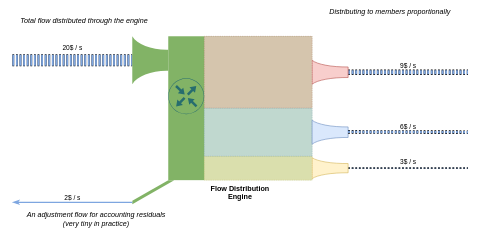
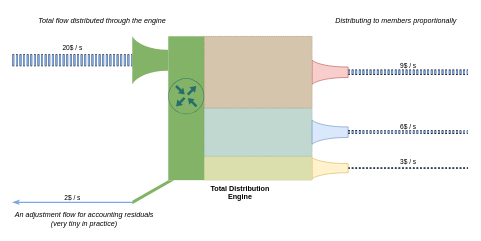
  <mxCell id="0" value="" />
  <mxCell id="1" parent="0" />
  <mxCell id="2" value="20$ / s" style="shape=filledEdge;fixDash=1;endArrow=none;strokeWidth=20;fillColor=#7EA6E0;html=1;strokeColor=default;rounded=0;shadow=0;entryX=0;entryY=0.5;entryDx=0;entryDy=0;entryPerimeter=0;dashed=1;endFill=0;endSize=6;labelBackgroundColor=none;" parent="1" target="5" edge="1"><mxGeometry y="20" width="60" height="40" relative="1" as="geometry"><mxPoint x="20" y="100" as="sourcePoint" /><mxPoint x="-90" y="40" as="targetPoint" /><mxPoint as="offset" /></mxGeometry></mxCell>
  <mxCell id="3" value="9$ / s" style="shape=filledEdge;fixDash=1;endArrow=none;strokeWidth=9;fillColor=#7EA6E0;html=1;strokeColor=default;rounded=0;shadow=0;dashed=1;endFill=0;exitX=1;exitY=0.5;exitDx=0;exitDy=0;exitPerimeter=0;labelBackgroundColor=none;flowAnimation=0;" parent="1" source="8" edge="1"><mxGeometry y="10" width="60" height="40" relative="1" as="geometry"><mxPoint x="510" y="80" as="sourcePoint" /><mxPoint x="780" y="120" as="targetPoint" /><mxPoint as="offset" /></mxGeometry></mxCell>
  <mxCell id="4" value="3$ / s" style="shape=filledEdge;fixDash=1;endArrow=none;strokeWidth=3;fillColor=#7EA6E0;html=1;strokeColor=default;rounded=0;shadow=0;dashed=1;endFill=0;exitX=1;exitY=0.5;exitDx=0;exitDy=0;exitPerimeter=0;labelBackgroundColor=none;" parent="1" source="9" edge="1"><mxGeometry y="10" width="60" height="40" relative="1" as="geometry"><mxPoint x="490" y="160" as="sourcePoint" /><mxPoint x="780" y="280" as="targetPoint" /><mxPoint as="offset" /></mxGeometry></mxCell>
  <mxCell id="5" value="" style="verticalLabelPosition=bottom;align=center;outlineConnect=0;dashed=0;html=1;verticalAlign=top;shape=mxgraph.pid.flow_sensors.flow_nozzle;strokeColor=none;fillColor=#82B366;" parent="1" vertex="1"><mxGeometry x="220" y="60" width="60" height="80" as="geometry" /></mxCell>
- <mxCell id="6" value="Flow Distribution&lt;br&gt;Engine" style="rounded=0;whiteSpace=wrap;html=1;fillColor=#82B366;strokeColor=none;labelPosition=center;verticalLabelPosition=bottom;align=center;verticalAlign=top;fontStyle=1" parent="1" vertex="1"><mxGeometry x="280" y="60" width="240" height="240" as="geometry" /></mxCell>
+ <mxCell id="6" value="Total Distribution&lt;br&gt;Engine" style="rounded=0;whiteSpace=wrap;html=1;fillColor=#82B366;strokeColor=none;labelPosition=center;verticalLabelPosition=bottom;align=center;verticalAlign=top;fontStyle=1" parent="1" vertex="1"><mxGeometry x="280" y="60" width="240" height="240" as="geometry" /></mxCell>
  <mxCell id="7" value="" style="verticalLabelPosition=bottom;verticalAlign=top;html=1;shape=mxgraph.basic.diag_stripe;dx=4;strokeColor=none;fillColor=#82B366;flipV=1;direction=south;" parent="1" vertex="1"><mxGeometry x="220" y="300" width="70" height="40" as="geometry" /></mxCell>
  <mxCell id="8" value="" style="verticalLabelPosition=bottom;align=center;outlineConnect=0;dashed=0;html=1;verticalAlign=top;shape=mxgraph.pid.flow_sensors.flow_nozzle;strokeColor=#b85450;fillColor=#f8cecc;flipH=0;" parent="1" vertex="1"><mxGeometry x="520" y="100" width="60" height="40" as="geometry" /></mxCell>
  <mxCell id="9" value="" style="verticalLabelPosition=bottom;align=center;outlineConnect=0;dashed=0;html=1;verticalAlign=top;shape=mxgraph.pid.flow_sensors.flow_nozzle;strokeColor=#d6b656;fillColor=#fff2cc;flipH=0;" parent="1" vertex="1"><mxGeometry x="520" y="262.5" width="60.0" height="35" as="geometry" /></mxCell>
  <mxCell id="10" value="" style="rounded=0;whiteSpace=wrap;html=1;dashed=1;dashPattern=1 2;strokeColor=#d6b656;fontSize=12;fillColor=#fff2cc;opacity=70;" parent="1" vertex="1"><mxGeometry x="340" y="260" width="180" height="40" as="geometry" /></mxCell>
  <mxCell id="11" value="" style="rounded=0;whiteSpace=wrap;html=1;dashed=1;dashPattern=1 2;strokeColor=#b85450;fontSize=12;fillColor=#f8cecc;opacity=70;" parent="1" vertex="1"><mxGeometry x="340" y="60" width="180" height="120" as="geometry" /></mxCell>
  <mxCell id="12" value="" style="sketch=0;points=[[0.5,0,0],[1,0.5,0],[0.5,1,0],[0,0.5,0],[0.145,0.145,0],[0.856,0.145,0],[0.855,0.856,0],[0.145,0.855,0]];verticalLabelPosition=bottom;html=1;verticalAlign=top;aspect=fixed;align=center;pointerEvents=1;shape=mxgraph.cisco19.rect;prIcon=router;fillColor=none;strokeColor=#005073;dashed=1;dashPattern=1 2;fontSize=12;opacity=70;" parent="1" vertex="1"><mxGeometry x="280" y="130" width="60.0" height="60.0" as="geometry" /></mxCell>
  <mxCell id="13" value="2$ / s" style="endArrow=classicThin;html=1;rounded=0;strokeColor=#7EA6E0;endFill=1;exitX=0;exitY=0;exitDx=2.857;exitDy=70;exitPerimeter=0;strokeWidth=2;labelBackgroundColor=none;" parent="1" source="7" edge="1"><mxGeometry x="0.0" y="-7" width="50" height="50" relative="1" as="geometry"><mxPoint x="220" y="322.5" as="sourcePoint" /><mxPoint x="20" y="337" as="targetPoint" /><mxPoint as="offset" /></mxGeometry></mxCell>
  <mxCell id="14" value="" style="rounded=0;whiteSpace=wrap;html=1;dashed=1;dashPattern=1 2;strokeColor=#6c8ebf;fontSize=12;fillColor=#dae8fc;opacity=70;" parent="1" vertex="1"><mxGeometry x="340" y="180" width="180" height="80" as="geometry" /></mxCell>
  <mxCell id="15" value="" style="verticalLabelPosition=bottom;align=center;outlineConnect=0;dashed=0;html=1;verticalAlign=top;shape=mxgraph.pid.flow_sensors.flow_nozzle;strokeColor=#6c8ebf;fillColor=#dae8fc;flipH=0;" parent="1" vertex="1"><mxGeometry x="520" y="200" width="60" height="40" as="geometry" /></mxCell>
  <mxCell id="16" value="6$ / s" style="shape=filledEdge;fixDash=1;endArrow=none;strokeWidth=6;fillColor=#7EA6E0;html=1;strokeColor=default;rounded=0;shadow=0;dashed=1;endFill=0;exitX=1;exitY=0.5;exitDx=0;exitDy=0;exitPerimeter=0;labelBackgroundColor=none;flowAnimation=0;" parent="1" edge="1"><mxGeometry y="10" width="60" height="40" relative="1" as="geometry"><mxPoint x="580" y="219.5" as="sourcePoint" /><mxPoint x="780" y="220" as="targetPoint" /><mxPoint y="1" as="offset" /></mxGeometry></mxCell>
- <mxCell id="17" value="&lt;i&gt;Distributing to members proportionally&lt;/i&gt;" style="text;html=1;strokeColor=none;fillColor=none;align=center;verticalAlign=middle;whiteSpace=wrap;rounded=0;" parent="1" vertex="1"><mxGeometry x="530" y="5" width="240" height="30" as="geometry" /></mxCell>
- <mxCell id="18" value="&lt;i&gt;Total flow distributed through the engine&lt;/i&gt;" style="text;html=1;strokeColor=none;fillColor=none;align=center;verticalAlign=middle;whiteSpace=wrap;rounded=0;" parent="1" vertex="1"><mxGeometry x="20" y="20" width="240" height="30" as="geometry" /></mxCell>
- <mxCell id="19" value="&lt;i&gt;An adjustment flow for accounting residuals&lt;br&gt;(very tiny in practice)&lt;br&gt;&lt;/i&gt;" style="text;html=1;strokeColor=none;fillColor=none;align=center;verticalAlign=middle;whiteSpace=wrap;rounded=0;" parent="1" vertex="1"><mxGeometry x="40" y="350" width="240" height="30" as="geometry" /></mxCell>
+ <mxCell id="17" value="&lt;i&gt;Distributing to members proportionally&lt;/i&gt;" style="text;html=1;strokeColor=none;fillColor=none;align=center;verticalAlign=middle;whiteSpace=wrap;rounded=0;" parent="1" vertex="1"><mxGeometry x="540" y="20" width="240" height="30" as="geometry" /></mxCell>
+ <mxCell id="18" value="&lt;i&gt;Total flow distributed through the engine&lt;/i&gt;" style="text;html=1;strokeColor=none;fillColor=none;align=center;verticalAlign=middle;whiteSpace=wrap;rounded=0;" parent="1" vertex="1"><mxGeometry x="50" y="20" width="240" height="30" as="geometry" /></mxCell>
+ <mxCell id="19" value="&lt;i&gt;An adjustment flow for accounting residuals&lt;br&gt;(very tiny in practice)&lt;br&gt;&lt;/i&gt;" style="text;html=1;strokeColor=none;fillColor=none;align=center;verticalAlign=middle;whiteSpace=wrap;rounded=0;" parent="1" vertex="1"><mxGeometry x="20" y="350" width="240" height="30" as="geometry" /></mxCell>
